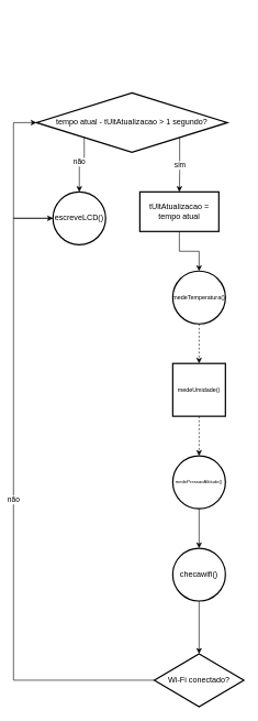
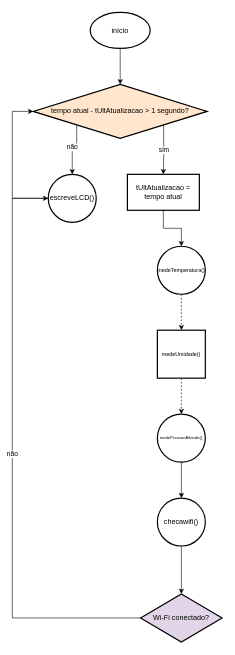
  <mxCell id="0" />
  <mxCell id="1" parent="0" />
+ <mxCell id="2" value="" style="edgeStyle=orthogonalEdgeStyle;rounded=0;orthogonalLoop=1;jettySize=auto;html=1;" edge="1" parent="1" source="3" target="6"><mxGeometry relative="1" as="geometry" /></mxCell>
+ <mxCell id="3" value="início" style="strokeWidth=2;html=1;shape=mxgraph.flowchart.start_1;whiteSpace=wrap;" vertex="1" parent="1"><mxGeometry x="150" y="20" width="100" height="60" as="geometry" /></mxCell>
  <mxCell id="4" value="não" style="edgeStyle=orthogonalEdgeStyle;rounded=0;orthogonalLoop=1;jettySize=auto;html=1;exitX=0;exitY=1;exitDx=0;exitDy=0;entryX=0.5;entryY=0;entryDx=0;entryDy=0;" edge="1" parent="1" source="6" target="8"><mxGeometry relative="1" as="geometry"><mxPoint x="200" y="250" as="sourcePoint" /><Array as="points"><mxPoint x="128" y="240" /><mxPoint x="120" y="240" /></Array></mxGeometry></mxCell>
  <mxCell id="5" value="sim" style="edgeStyle=orthogonalEdgeStyle;rounded=0;orthogonalLoop=1;jettySize=auto;html=1;exitX=1;exitY=1;exitDx=0;exitDy=0;" edge="1" parent="1" source="6" target="10"><mxGeometry relative="1" as="geometry" /></mxCell>
- <mxCell id="6" value="tempo atual - tUltAtualizacao &amp;gt; 1 segundo?" style="rhombus;whiteSpace=wrap;html=1;strokeWidth=2;" vertex="1" parent="1"><mxGeometry x="55" y="140" width="290" height="90" as="geometry" /></mxCell>
+ <mxCell id="6" value="tempo atual - tUltAtualizacao &amp;gt; 1 segundo?" style="rhombus;whiteSpace=wrap;html=1;strokeWidth=2;fillColor=#ffe6cc;" vertex="1" parent="1"><mxGeometry x="55" y="140" width="290" height="90" as="geometry" /></mxCell>
  <mxCell id="7" style="edgeStyle=orthogonalEdgeStyle;rounded=0;orthogonalLoop=1;jettySize=auto;html=1;entryX=0;entryY=0.5;entryDx=0;entryDy=0;" edge="1" parent="1" source="8" target="6"><mxGeometry relative="1" as="geometry"><Array as="points"><mxPoint x="20" y="330" /><mxPoint x="20" y="185" /></Array></mxGeometry></mxCell>
  <mxCell id="8" value="escreveLCD()" style="ellipse;whiteSpace=wrap;html=1;strokeWidth=2;" vertex="1" parent="1"><mxGeometry x="80" y="290" width="80" height="80" as="geometry" /></mxCell>
  <mxCell id="9" value="" style="edgeStyle=orthogonalEdgeStyle;rounded=0;orthogonalLoop=1;jettySize=auto;html=1;" edge="1" parent="1" source="10" target="12"><mxGeometry relative="1" as="geometry" /></mxCell>
  <mxCell id="10" value="tUltAtualizacao = tempo atual" style="whiteSpace=wrap;html=1;strokeWidth=2;" vertex="1" parent="1"><mxGeometry x="212" y="290" width="120" height="60" as="geometry" /></mxCell>
  <mxCell id="11" value="" style="edgeStyle=orthogonalEdgeStyle;rounded=0;orthogonalLoop=1;jettySize=auto;html=1;dashed=1;" edge="1" parent="1" source="12" target="14"><mxGeometry relative="1" as="geometry" /></mxCell>
  <mxCell id="12" value="medeTemperatura()" style="ellipse;whiteSpace=wrap;html=1;strokeWidth=2;fontSize=9;" vertex="1" parent="1"><mxGeometry x="262" y="410" width="80" height="80" as="geometry" /></mxCell>
  <mxCell id="13" value="" style="edgeStyle=orthogonalEdgeStyle;rounded=0;orthogonalLoop=1;jettySize=auto;html=1;dashed=1;" edge="1" parent="1" source="14" target="16"><mxGeometry relative="1" as="geometry" /></mxCell>
  <mxCell id="14" value="medeUmidade()" style="whiteSpace=wrap;html=1;strokeWidth=2;fontSize=9;rounded=0;" vertex="1" parent="1"><mxGeometry x="262" y="550" width="80" height="80" as="geometry" /></mxCell>
  <mxCell id="15" value="" style="edgeStyle=orthogonalEdgeStyle;rounded=0;orthogonalLoop=1;jettySize=auto;html=1;" edge="1" parent="1" source="16" target="18"><mxGeometry relative="1" as="geometry" /></mxCell>
  <mxCell id="16" value="medePressaoAltitude()" style="ellipse;whiteSpace=wrap;html=1;strokeWidth=2;fontSize=7;" vertex="1" parent="1"><mxGeometry x="262" y="690" width="80" height="80" as="geometry" /></mxCell>
  <mxCell id="17" value="" style="edgeStyle=orthogonalEdgeStyle;rounded=0;orthogonalLoop=1;jettySize=auto;html=1;" edge="1" parent="1" source="18" target="20"><mxGeometry relative="1" as="geometry" /></mxCell>
  <mxCell id="18" value="&lt;font style=&quot;font-size: 12px;&quot;&gt;checawifi()&lt;/font&gt;" style="ellipse;whiteSpace=wrap;html=1;strokeWidth=2;fontSize=7;" vertex="1" parent="1"><mxGeometry x="262" y="830" width="80" height="80" as="geometry" /></mxCell>
  <mxCell id="19" value="não" style="edgeStyle=orthogonalEdgeStyle;rounded=0;orthogonalLoop=1;jettySize=auto;html=1;entryX=0;entryY=0.5;entryDx=0;entryDy=0;" edge="1" parent="1" source="20" target="8"><mxGeometry relative="1" as="geometry"><Array as="points"><mxPoint x="20" y="1030" /><mxPoint x="20" y="330" /></Array></mxGeometry></mxCell>
- <mxCell id="20" value="Wi-Fi conectado?" style="rhombus;whiteSpace=wrap;html=1;fontSize=12;strokeWidth=2;" vertex="1" parent="1"><mxGeometry x="234" y="990" width="136" height="80" as="geometry" /></mxCell>
+ <mxCell id="20" value="Wi-Fi conectado?" style="rhombus;whiteSpace=wrap;html=1;fontSize=12;strokeWidth=2;fillColor=#e1d5e7;" vertex="1" parent="1"><mxGeometry x="234" y="990" width="136" height="80" as="geometry" /></mxCell>
